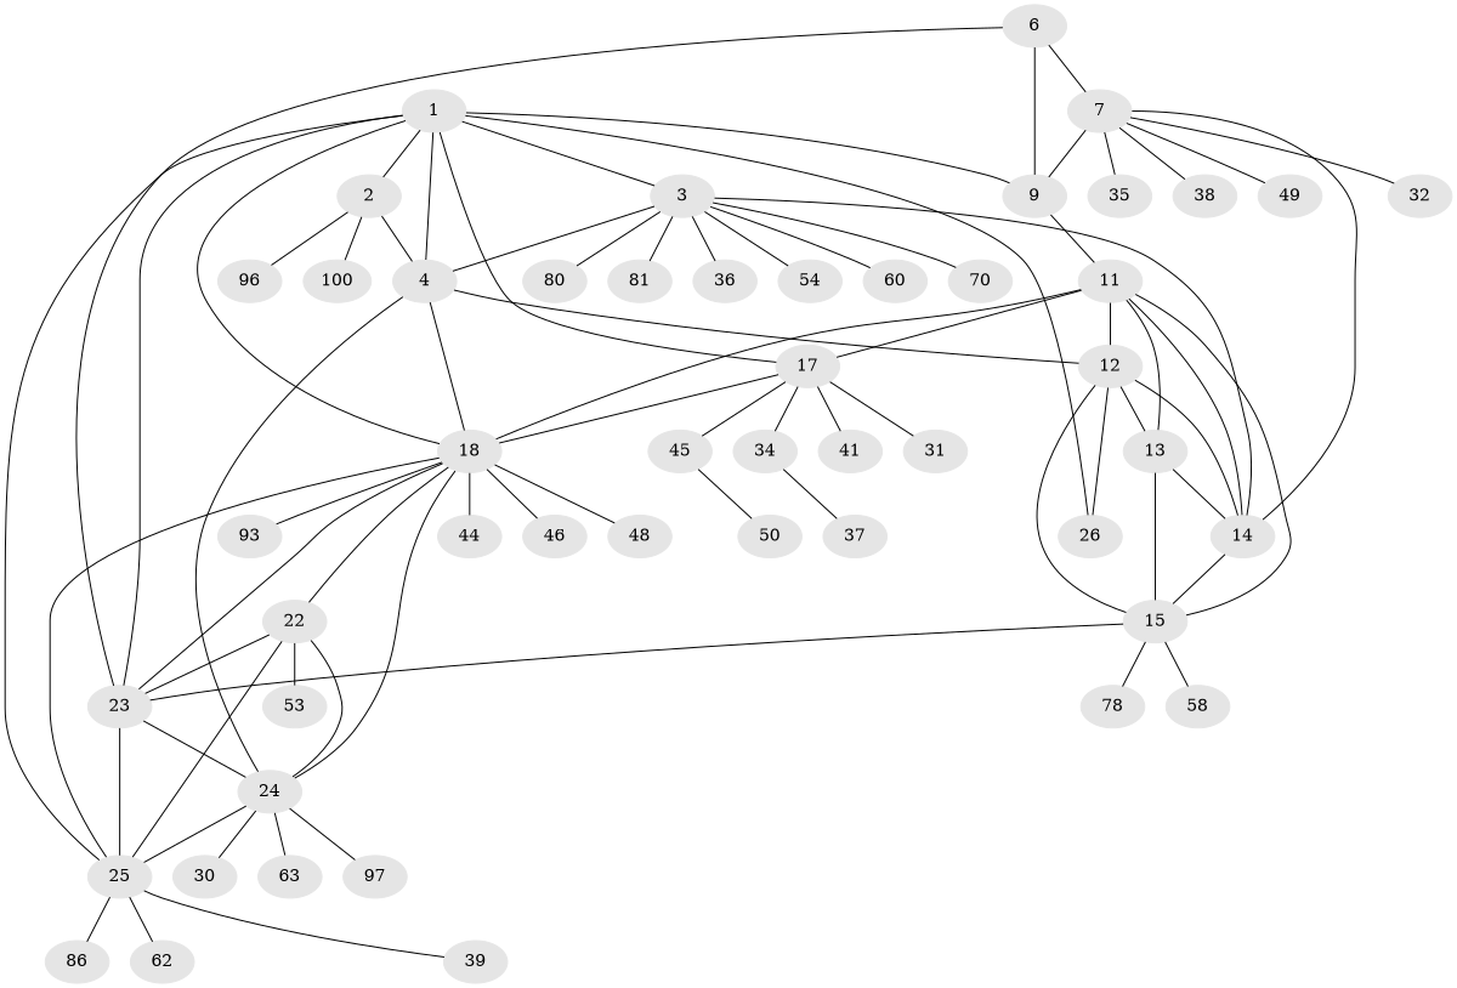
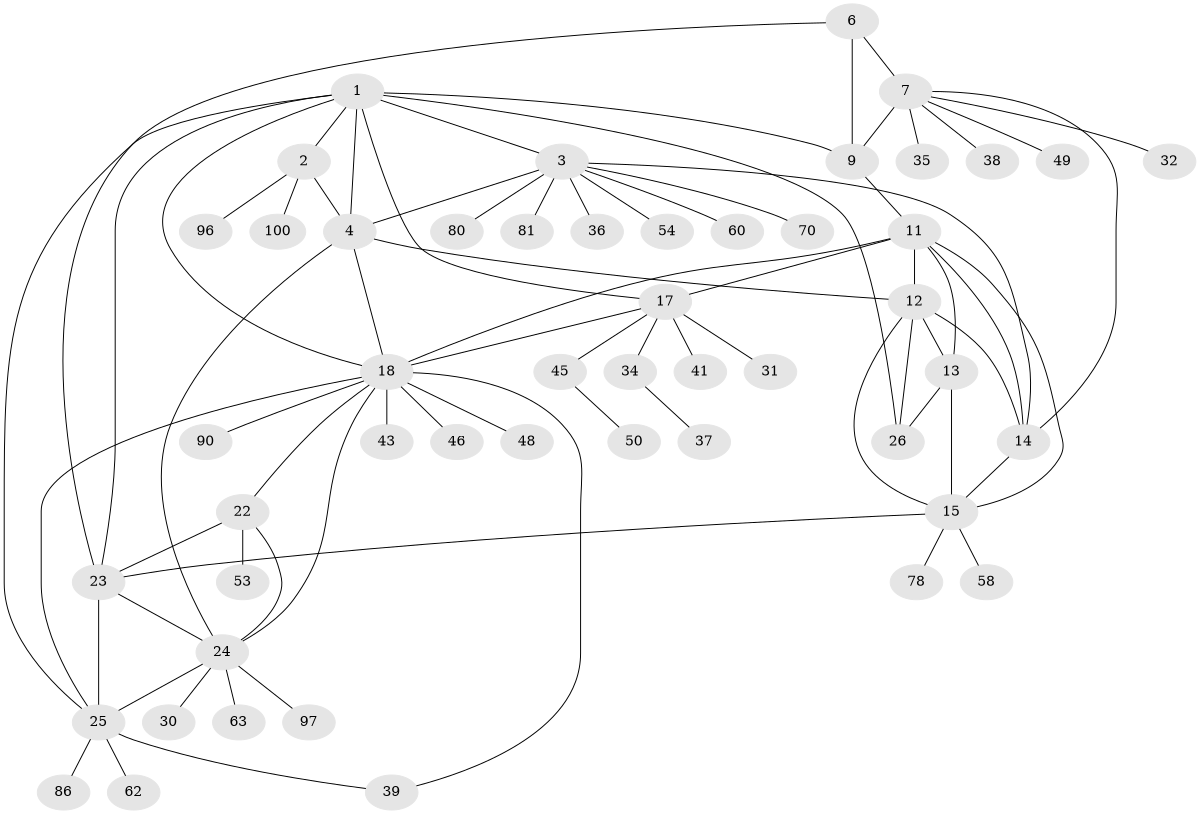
  graph {
    node [color=gray90 style=filled]
    1 [super="+5"]
    2
    3
    4 [super="+82+88+92+51"]
    9 [super="+10"]
    17 [super="+93+98+71+20+29"]
    18 [super="+79+101+102+61+33+21"]
    23 [super="+87"]
    25
    26
    96
    100
    14 [super="+64+66+83+94+73"]
    36 [super="+99"]
    54
    60
    70
    80
    81
    12
    24 [super="+28"]
    11 [super="+16"]
    31
    34
    41
    45 [super="+69"]
    22 [super="+74"]
-   43 [label=44]
+   43
    46
    48
-   90 [label=93]
+   90
    39 [super="+47"]
    62
    86
    15
    13 [super="+40+68+27"]
    30
    63
    97
    6 [super="+75"]
    7 [super="+8+85+56"]
    32
    35
    38
    49
    58
    78
    37
    50
    53
    1 -- 2 [weight=2]
    1 -- 3 [weight=2]
    1 -- 4 [weight=2]
    1 -- 9
    1 -- 17 [weight=2]
    1 -- 18
    1 -- 23
    1 -- 25
    1 -- 26
    2 -- 4
    2 -- 96
    2 -- 100
    3 -- 4
    3 -- 14
    3 -- 36
    3 -- 54
    3 -- 60
    3 -- 70
    3 -- 80
    3 -- 81
    4 -- 18
    4 -- 12
    4 -- 24
    9 -- 11
    17 -- 18 [weight=2]
    17 -- 31
    17 -- 34
    17 -- 41
    17 -- 45
-   18 -- 23
+   18 -- 39
    18 -- 25
    18 -- 24
    18 -- 22
    18 -- 43
    18 -- 46
    18 -- 48
    18 -- 90
    23 -- 25
    23 -- 24
    25 -- 39
    25 -- 62
    25 -- 86
    14 -- 15
    12 -- 26
    12 -- 14
    12 -- 15
    12 -- 13
    24 -- 25
    24 -- 30
    24 -- 63
    24 -- 97
    11 -- 17 [weight=4]
    11 -- 18 [weight=2]
    11 -- 14
    11 -- 12
    11 -- 15
    11 -- 13
    34 -- 37
    45 -- 50
    22 -- 23
-   22 -- 25
    22 -- 24
    22 -- 53
    15 -- 23
    15 -- 58
    15 -- 78
-   13 -- 14
+   13 -- 26
    13 -- 15
    6 -- 9 [weight=2]
    6 -- 23
    6 -- 7 [weight=2]
    7 -- 9 [weight=4]
    7 -- 14
    7 -- 32
    7 -- 35
    7 -- 38
    7 -- 49
  }
